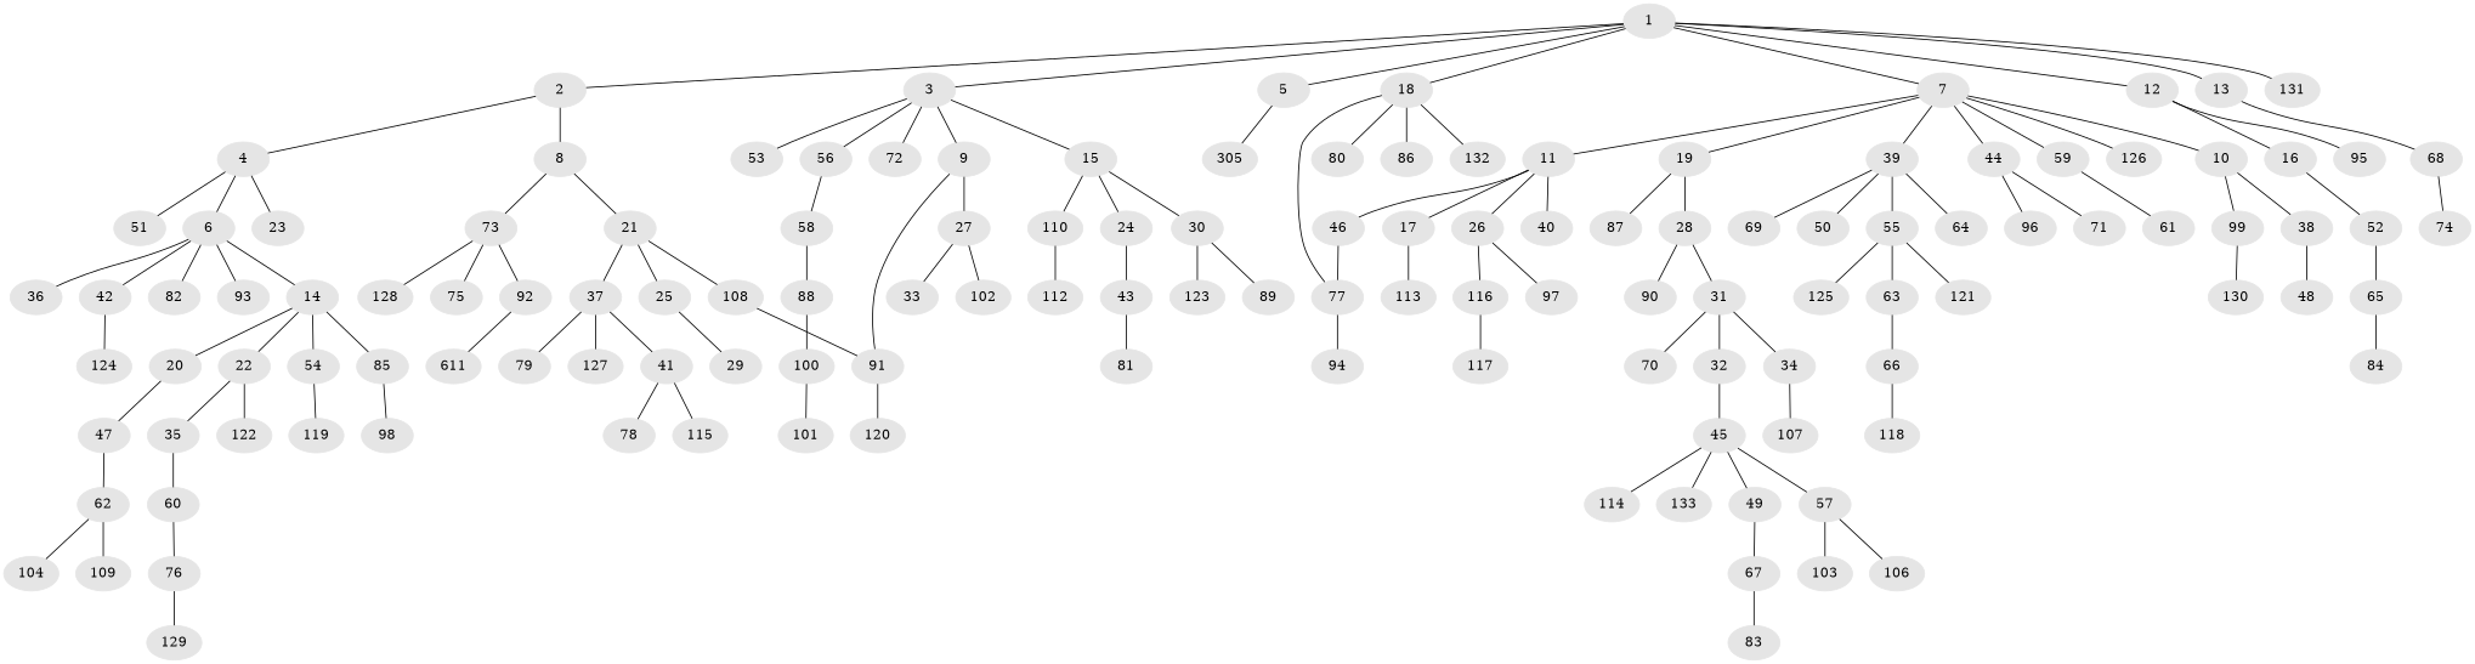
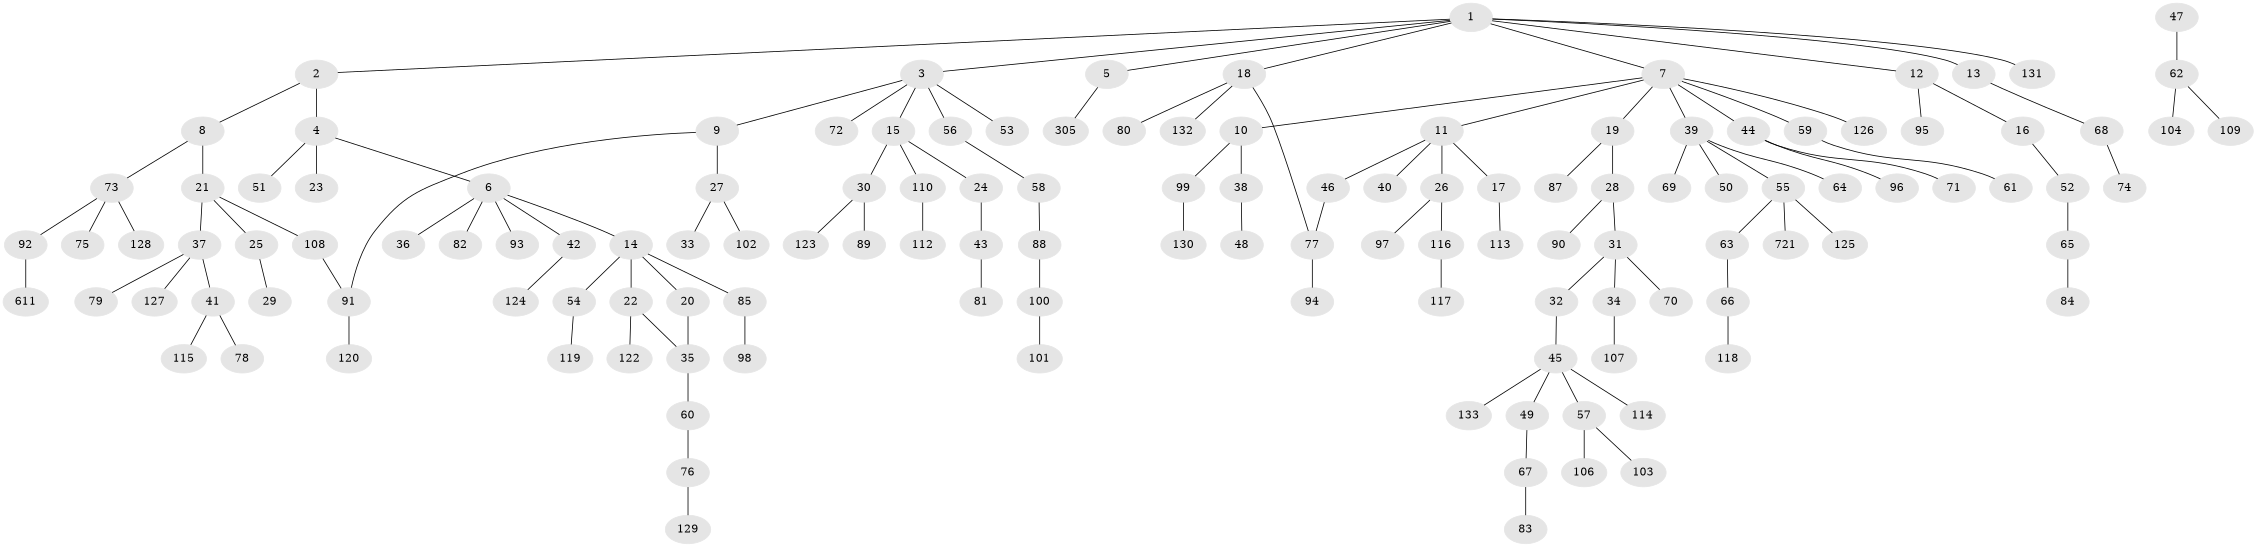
  graph {
    node [color=gray90 style=filled]
    1
    2
    3
    5
    7
    12
    13
    18
    131
    4
    8
    9
    15
    53
    56
    72
    n17 [label=305]
    10
    11
    19
    39
    44
    59
    126
    16
    95
    68
    77
    80
-   86
    132
    6
    23
    51
    21
    73
    27
    91
    24
    30
    110
    58
    14
    36
    42
    82
    93
    20
    22
    54
    85
    124
    38
    99
    17
    26
    40
    46
    28
    87
    50
    55
    64
    69
    71
    96
    61
    25
    37
    108
    75
    92
    128
    33
    102
    120
    48
    130
    113
    97
    116
    52
    74
    47
    35
    122
    119
    98
    43
    89
    123
    112
    65
    94
    31
    90
    62
    29
    41
    79
    127
    60
    81
    117
    32
    34
    70
    45
    107
    49
    57
    114
    133
    76
    78
    115
    63
-   121
+   121 [label=721]
    125
    67
    103
    106
    104
    109
    83
    84
    66
    88
    100
    129
    118
    n132 [label=611]
    101
    1 -- 2
    1 -- 3
    1 -- 5
    1 -- 7
    1 -- 12
    1 -- 13
    1 -- 18
    1 -- 131
    2 -- 4
    2 -- 8
    3 -- 9
    3 -- 15
    3 -- 53
    3 -- 56
    3 -- 72
    5 -- n17
    7 -- 10
    7 -- 11
    7 -- 19
    7 -- 39
    7 -- 44
    7 -- 59
    7 -- 126
    12 -- 16
    12 -- 95
    13 -- 68
    18 -- 77
    18 -- 80
-   18 -- 86
    18 -- 132
    4 -- 6
    4 -- 23
    4 -- 51
    8 -- 21
    8 -- 73
    9 -- 27
    9 -- 91
    15 -- 24
    15 -- 30
    15 -- 110
    56 -- 58
    10 -- 38
    10 -- 99
    11 -- 17
    11 -- 26
    11 -- 40
    11 -- 46
    19 -- 28
    19 -- 87
    39 -- 50
    39 -- 55
    39 -- 64
    39 -- 69
    44 -- 71
    44 -- 96
    59 -- 61
    16 -- 52
    68 -- 74
    77 -- 94
    6 -- 14
    6 -- 36
    6 -- 42
    6 -- 82
    6 -- 93
    21 -- 25
    21 -- 37
    21 -- 108
    73 -- 75
    73 -- 92
    73 -- 128
    27 -- 33
    27 -- 102
    91 -- 120
    24 -- 43
    30 -- 89
    30 -- 123
    110 -- 112
    58 -- 88
    14 -- 20
    14 -- 22
    14 -- 54
    14 -- 85
    42 -- 124
-   20 -- 47
+   20 -- 35
    22 -- 35
    22 -- 122
    54 -- 119
    85 -- 98
    38 -- 48
    99 -- 130
    17 -- 113
    26 -- 97
    26 -- 116
    46 -- 77
    28 -- 31
    28 -- 90
    55 -- 63
    55 -- 121
    55 -- 125
    25 -- 29
    37 -- 41
    37 -- 79
    37 -- 127
    108 -- 91
    92 -- n132
    116 -- 117
    52 -- 65
    47 -- 62
    35 -- 60
    43 -- 81
    65 -- 84
    31 -- 32
    31 -- 34
    31 -- 70
    62 -- 104
    62 -- 109
    41 -- 78
    41 -- 115
    60 -- 76
    32 -- 45
    34 -- 107
    45 -- 49
    45 -- 57
    45 -- 114
    45 -- 133
    49 -- 67
    57 -- 103
    57 -- 106
    76 -- 129
    63 -- 66
    67 -- 83
    66 -- 118
    88 -- 100
    100 -- 101
  }
